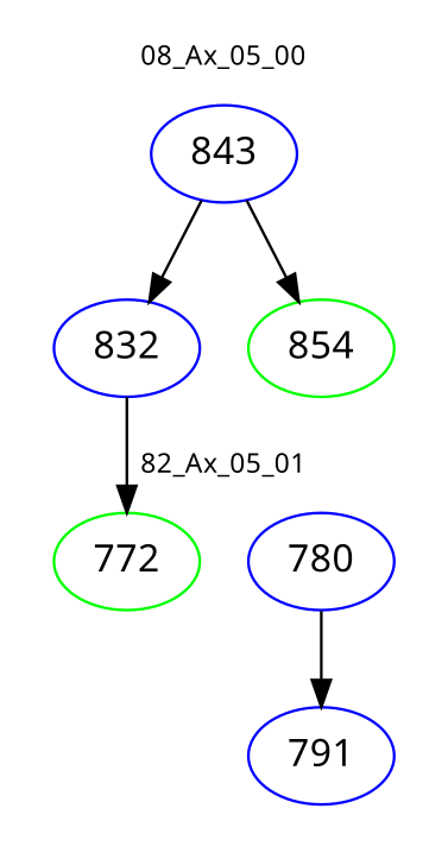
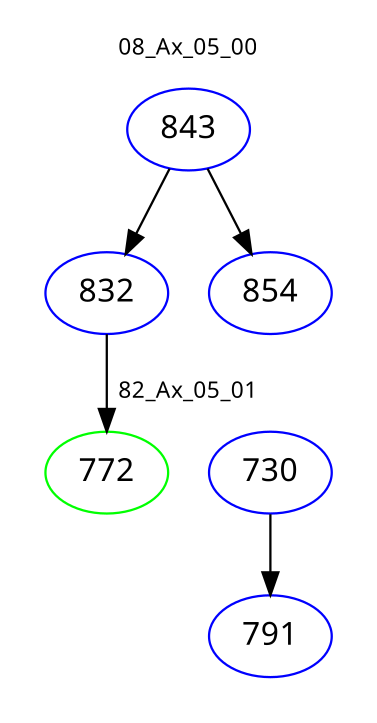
  digraph {
    fontname="Noto Sans"
    node [color=blue fontname="Noto Sans"]
    edge [color=black fontname="Noto Sans"]
-   n1 [label=780]
+   n1 [label=730]
    n2 [color=green label=772]
    n3 [label=791]
    n4 [label=843]
    n5 [label=832]
-   n6 [color=green label=854]
+   n6 [label=854]
    subgraph cluster_1 {
      color=white
      fontsize=10
      label="82_Ax_05_01"
      n1
      n2
      n3
    }
    subgraph cluster_2 {
      color=white
      fontsize=10
      label="08_Ax_05_00"
      n4
      n5
      n6
    }
    n1 -> n3
    n4 -> n5
    n4 -> n6
    n5 -> n2
  }
